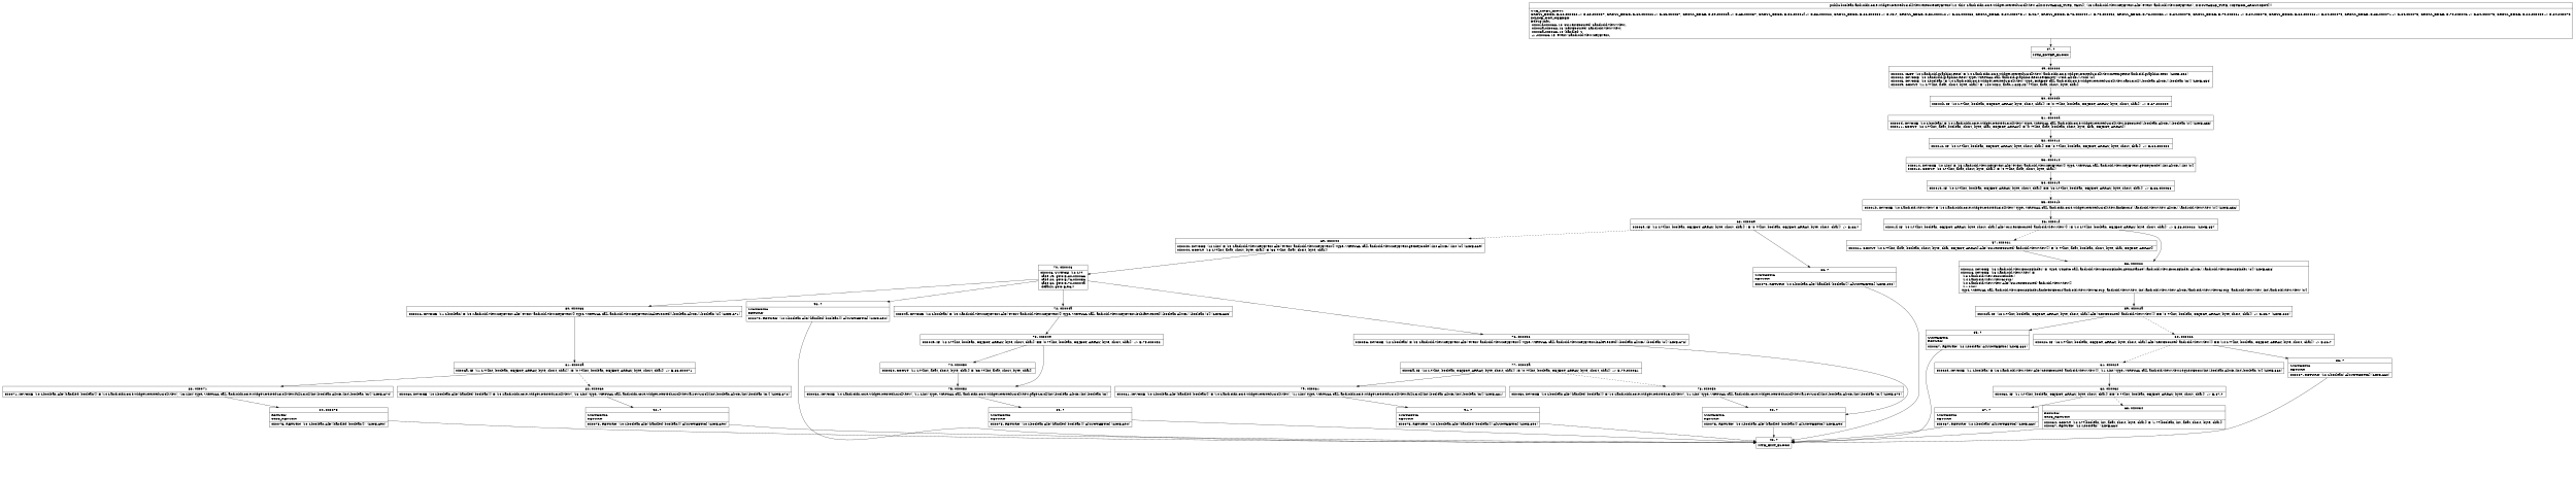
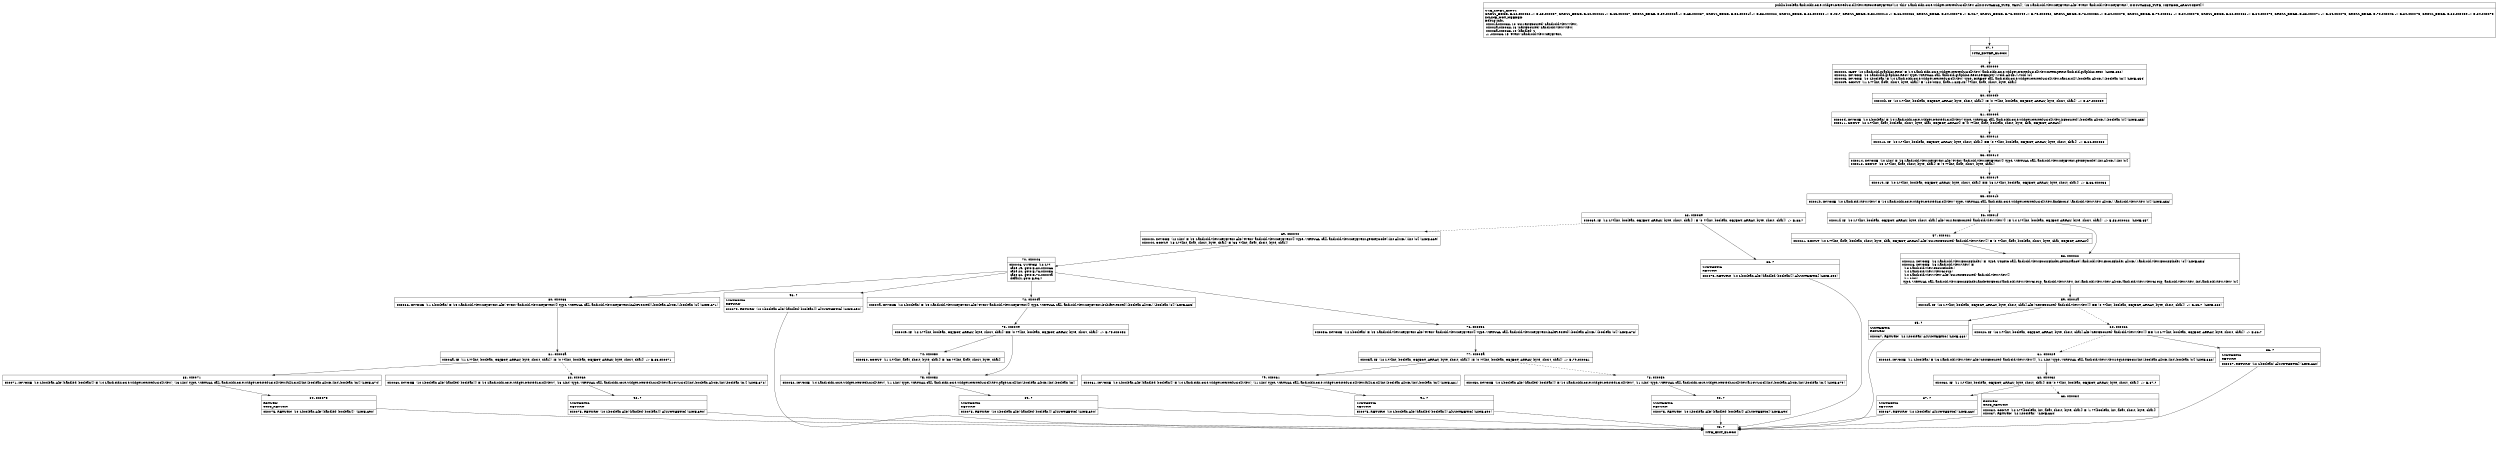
  digraph {
    node [shape=record]
    n1 [label="{47\:\ ?|MTH_ENTER_BLOCK\l}"]
    n2 [label="{49\:\ 0x0000|0x0000: IGET  (r0 I:android.graphics.Rect) = (r4 I:androidx.core.widget.NestedScrollView) androidx.core.widget.NestedScrollView.mTempRect android.graphics.Rect  (LINE:652)\l0x0002: INVOKE  (r0 I:android.graphics.Rect) type: VIRTUAL call: android.graphics.Rect.setEmpty():void A[MD:():void (c)]\l0x0005: INVOKE  (r0 I:boolean) = (r4 I:androidx.core.widget.NestedScrollView) type: DIRECT call: androidx.core.widget.NestedScrollView.canScroll():boolean A[MD:():boolean (m)] (LINE:654)\l0x0009: CONST  (r1 I:??[int, float, short, byte, char]) = (130(0x82, float:1.82E\-43) ??[int, float, short, byte, char]) \l}"]
    n3 [label="{50\:\ 0x000b|0x000b: IF  (r0 I:??[int, boolean, OBJECT, ARRAY, byte, short, char]) != (0 ??[int, boolean, OBJECT, ARRAY, byte, short, char])  \-\> B:67:0x0039 \l}"]
    n4 [label="{51\:\ 0x000d|0x000d: INVOKE  (r0 I:boolean) = (r4 I:androidx.core.widget.NestedScrollView) type: VIRTUAL call: androidx.core.widget.NestedScrollView.isFocused():boolean A[MD:():boolean (s)] (LINE:655)\l0x0011: CONST  (r2 I:??[int, float, boolean, short, byte, char, OBJECT, ARRAY]) = (0 ??[int, float, boolean, short, byte, char, OBJECT, ARRAY]) \l}"]
    n5 [label="{52\:\ 0x0012|0x0012: IF  (r0 I:??[int, boolean, OBJECT, ARRAY, byte, short, char]) == (0 ??[int, boolean, OBJECT, ARRAY, byte, short, char])  \-\> B:66:0x0038 \l}"]
    n6 [label="{53\:\ 0x0014|0x0014: INVOKE  (r0 I:int) = (r5 I:android.view.KeyEvent A[D('event' android.view.KeyEvent)]) type: VIRTUAL call: android.view.KeyEvent.getKeyCode():int A[MD:():int (c)]\l0x0018: CONST  (r3 I:??[int, float, short, byte, char]) = (4 ??[int, float, short, byte, char]) \l}"]
    n7 [label="{54\:\ 0x0019|0x0019: IF  (r0 I:??[int, boolean, OBJECT, ARRAY, byte, short, char]) == (r3 I:??[int, boolean, OBJECT, ARRAY, byte, short, char])  \-\> B:66:0x0038 \l}"]
    n8 [label="{55\:\ 0x001b|0x001b: INVOKE  (r0 I:android.view.View) = (r4 I:androidx.core.widget.NestedScrollView) type: VIRTUAL call: androidx.core.widget.NestedScrollView.findFocus():android.view.View A[MD:():android.view.View (s)] (LINE:656)\l}"]
    n9 [label="{56\:\ 0x001f|0x001f: IF  (r0 I:??[int, boolean, OBJECT, ARRAY, byte, short, char] A[D('currentFocused' android.view.View)]) != (r4 I:??[int, boolean, OBJECT, ARRAY, byte, short, char])  \-\> B:58:0x0022  (LINE:657)\l}"]
    n10 [label="{57\:\ 0x0021|0x0021: CONST  (r0 I:??[int, float, boolean, short, byte, char, OBJECT, ARRAY] A[D('currentFocused' android.view.View)]) = (0 ??[int, float, boolean, short, byte, char, OBJECT, ARRAY]) \l}"]
    n11 [label="{58\:\ 0x0022|0x0022: INVOKE  (r3 I:android.view.FocusFinder) =  type: STATIC call: android.view.FocusFinder.getInstance():android.view.FocusFinder A[MD:():android.view.FocusFinder (c)] (LINE:658)\l0x0026: INVOKE  (r3 I:android.view.View) = \l  (r3 I:android.view.FocusFinder)\l  (r4 I:android.view.ViewGroup)\l  (r0 I:android.view.View A[D('currentFocused' android.view.View)])\l  (r1 I:int)\l type: VIRTUAL call: android.view.FocusFinder.findNextFocus(android.view.ViewGroup, android.view.View, int):android.view.View A[MD:(android.view.ViewGroup, android.view.View, int):android.view.View (c)]\l}"]
    n12 [label="{59\:\ 0x002a|0x002a: IF  (r3 I:??[int, boolean, OBJECT, ARRAY, byte, short, char] A[D('nextFocused' android.view.View)]) == (0 ??[int, boolean, OBJECT, ARRAY, byte, short, char])  \-\> B:85:?  (LINE:660)\l}"]
    n13 [label="{60\:\ 0x002c|0x002c: IF  (r3 I:??[int, boolean, OBJECT, ARRAY, byte, short, char] A[D('nextFocused' android.view.View)]) == (r4 I:??[int, boolean, OBJECT, ARRAY, byte, short, char])  \-\> B:86:? \l}"]
    n14 [label="{85\:\ ?|SYNTHETIC\lRETURN\l|0x0037: RETURN  (r2 I:boolean) A[SYNTHETIC] (LINE:660)\l}"]
    n15 [label="{61\:\ 0x002e|0x002e: INVOKE  (r1 I:boolean) = (r3 I:android.view.View A[D('nextFocused' android.view.View)]), (r1 I:int) type: VIRTUAL call: android.view.View.requestFocus(int):boolean A[MD:(int):boolean (c)] (LINE:662)\l}"]
    n16 [label="{86\:\ ?|SYNTHETIC\lRETURN\l|0x0037: RETURN  (r2 I:boolean) A[SYNTHETIC] (LINE:660)\l}"]
    n17 [label="{48\:\ ?|MTH_EXIT_BLOCK\l}"]
    n18 [label="{62\:\ 0x0032|0x0032: IF  (r1 I:??[int, boolean, OBJECT, ARRAY, byte, short, char]) == (0 ??[int, boolean, OBJECT, ARRAY, byte, short, char])  \-\> B:87:? \l}"]
    n19 [label="{63\:\ 0x0034|RETURN\lORIG_RETURN\l|0x0034: CONST  (r2 I:??[boolean, int, float, short, byte, char]) = (1 ??[boolean, int, float, short, byte, char]) \l0x0037: RETURN  (r2 I:boolean)  (LINE:660)\l}"]
    n20 [label="{87\:\ ?|SYNTHETIC\lRETURN\l|0x0037: RETURN  (r2 I:boolean) A[SYNTHETIC] (LINE:660)\l}"]
    n21 [label="{68\:\ 0x003e|0x003e: IF  (r2 I:??[int, boolean, OBJECT, ARRAY, byte, short, char]) != (0 ??[int, boolean, OBJECT, ARRAY, byte, short, char])  \-\> B:88:? \l}"]
    n22 [label="{69\:\ 0x0040|0x0040: INVOKE  (r2 I:int) = (r5 I:android.view.KeyEvent A[D('event' android.view.KeyEvent)]) type: VIRTUAL call: android.view.KeyEvent.getKeyCode():int A[MD:():int (c)] (LINE:669)\l0x0044: CONST  (r3 I:??[int, float, short, byte, char]) = (33 ??[int, float, short, byte, char]) \l}"]
    n23 [label="{88\:\ ?|SYNTHETIC\lRETURN\l|0x0075: RETURN  (r0 I:boolean A[D('handled' boolean)]) A[SYNTHETIC] (LINE:690)\l}"]
    n24 [label="{70\:\ 0x0046|0x0046: SWITCH  (r2 I:??)\l case 19: goto B:80:0x0066\l case 20: goto B:76:0x0056\l case 62: goto B:72:0x004a\l default: goto B:93:? \l}"]
    n25 [label="{72\:\ 0x004a|0x004a: INVOKE  (r2 I:boolean) = (r5 I:android.view.KeyEvent A[D('event' android.view.KeyEvent)]) type: VIRTUAL call: android.view.KeyEvent.isShiftPressed():boolean A[MD:():boolean (c)] (LINE:685)\l}"]
    n26 [label="{76\:\ 0x0056|0x0056: INVOKE  (r2 I:boolean) = (r5 I:android.view.KeyEvent A[D('event' android.view.KeyEvent)]) type: VIRTUAL call: android.view.KeyEvent.isAltPressed():boolean A[MD:():boolean (c)] (LINE:678)\l}"]
    n27 [label="{80\:\ 0x0066|0x0066: INVOKE  (r1 I:boolean) = (r5 I:android.view.KeyEvent A[D('event' android.view.KeyEvent)]) type: VIRTUAL call: android.view.KeyEvent.isAltPressed():boolean A[MD:():boolean (c)] (LINE:671)\l}"]
    n28 [label="{93\:\ ?|SYNTHETIC\lRETURN\l|0x0075: RETURN  (r0 I:boolean A[D('handled' boolean)]) A[SYNTHETIC] (LINE:690)\l}"]
    n29 [label="{73\:\ 0x004e|0x004e: IF  (r2 I:??[int, boolean, OBJECT, ARRAY, byte, short, char]) == (0 ??[int, boolean, OBJECT, ARRAY, byte, short, char])  \-\> B:75:0x0052 \l}"]
    n30 [label="{77\:\ 0x005a|0x005a: IF  (r2 I:??[int, boolean, OBJECT, ARRAY, byte, short, char]) != (0 ??[int, boolean, OBJECT, ARRAY, byte, short, char])  \-\> B:79:0x0061 \l}"]
    n31 [label="{81\:\ 0x006a|0x006a: IF  (r1 I:??[int, boolean, OBJECT, ARRAY, byte, short, char]) != (0 ??[int, boolean, OBJECT, ARRAY, byte, short, char])  \-\> B:83:0x0071 \l}"]
    n32 [label="{74\:\ 0x0050|0x0050: CONST  (r1 I:??[int, float, short, byte, char]) = (33 ??[int, float, short, byte, char]) \l}"]
    n33 [label="{75\:\ 0x0052|0x0052: INVOKE  (r4 I:androidx.core.widget.NestedScrollView), (r1 I:int) type: VIRTUAL call: androidx.core.widget.NestedScrollView.pageScroll(int):boolean A[MD:(int):boolean (m)]\l}"]
    n34 [label="{89\:\ ?|SYNTHETIC\lRETURN\l|0x0075: RETURN  (r0 I:boolean A[D('handled' boolean)]) A[SYNTHETIC] (LINE:690)\l}"]
    n35 [label="{78\:\ 0x005c|0x005c: INVOKE  (r0 I:boolean A[D('handled' boolean)]) = (r4 I:androidx.core.widget.NestedScrollView), (r1 I:int) type: VIRTUAL call: androidx.core.widget.NestedScrollView.arrowScroll(int):boolean A[MD:(int):boolean (m)] (LINE:679)\l}"]
    n36 [label="{79\:\ 0x0061|0x0061: INVOKE  (r0 I:boolean A[D('handled' boolean)]) = (r4 I:androidx.core.widget.NestedScrollView), (r1 I:int) type: VIRTUAL call: androidx.core.widget.NestedScrollView.fullScroll(int):boolean A[MD:(int):boolean (m)] (LINE:681)\l}"]
    n37 [label="{90\:\ ?|SYNTHETIC\lRETURN\l|0x0075: RETURN  (r0 I:boolean A[D('handled' boolean)]) A[SYNTHETIC] (LINE:690)\l}"]
    n38 [label="{91\:\ ?|SYNTHETIC\lRETURN\l|0x0075: RETURN  (r0 I:boolean A[D('handled' boolean)]) A[SYNTHETIC] (LINE:690)\l}"]
    n39 [label="{82\:\ 0x006c|0x006c: INVOKE  (r0 I:boolean A[D('handled' boolean)]) = (r4 I:androidx.core.widget.NestedScrollView), (r3 I:int) type: VIRTUAL call: androidx.core.widget.NestedScrollView.arrowScroll(int):boolean A[MD:(int):boolean (m)] (LINE:672)\l}"]
    n40 [label="{83\:\ 0x0071|0x0071: INVOKE  (r0 I:boolean A[D('handled' boolean)]) = (r4 I:androidx.core.widget.NestedScrollView), (r3 I:int) type: VIRTUAL call: androidx.core.widget.NestedScrollView.fullScroll(int):boolean A[MD:(int):boolean (m)] (LINE:674)\l}"]
    n41 [label="{92\:\ ?|SYNTHETIC\lRETURN\l|0x0075: RETURN  (r0 I:boolean A[D('handled' boolean)]) A[SYNTHETIC] (LINE:690)\l}"]
    n42 [label="{84\:\ 0x0075|RETURN\lORIG_RETURN\l|0x0075: RETURN  (r0 I:boolean A[D('handled' boolean)])  (LINE:690)\l}"]
    n43 [label="{public boolean androidx.core.widget.NestedScrollView.executeKeyEvent((r4 'this' I:androidx.core.widget.NestedScrollView A[IMMUTABLE_TYPE, THIS]), (r5 I:android.view.KeyEvent A[D('event' android.view.KeyEvent), IMMUTABLE_TYPE, METHOD_ARGUMENT]))  | USE_LINES_HINTS\lCROSS_EDGE: B:62:0x0032 \-\> B:65:0x0037, CROSS_EDGE: B:60:0x002c \-\> B:65:0x0037, CROSS_EDGE: B:59:0x002a \-\> B:65:0x0037, CROSS_EDGE: B:56:0x001f \-\> B:58:0x0022, CROSS_EDGE: B:66:0x0038 \-\> B:48:?, CROSS_EDGE: B:52:0x0012 \-\> B:66:0x0038, CROSS_EDGE: B:84:0x0075 \-\> B:48:?, CROSS_EDGE: B:73:0x004e \-\> B:75:0x0052, CROSS_EDGE: B:78:0x005c \-\> B:84:0x0075, CROSS_EDGE: B:79:0x0061 \-\> B:84:0x0075, CROSS_EDGE: B:82:0x006c \-\> B:84:0x0075, CROSS_EDGE: B:83:0x0071 \-\> B:84:0x0075, CROSS_EDGE: B:70:0x0046 \-\> B:84:0x0075, CROSS_EDGE: B:68:0x003e \-\> B:84:0x0075\lINLINE_NOT_NEEDED\lDebug Info:\l  0x001f\-0x0038: r0 'currentFocused' Landroid\/view\/View;\l  0x002a\-0x0038: r3 'nextFocused' Landroid\/view\/View;\l  0x003a\-0x0083: r0 'handled' Z\l  \-1 \-0x0083: r5 'event' Landroid\/view\/KeyEvent;\l}"]
    n1 -> n2
    n2 -> n3
    n3 -> n4 [style=dashed]
    n4 -> n5
    n5 -> n6 [style=dashed]
    n6 -> n7
    n7 -> n8 [style=dashed]
    n8 -> n9
    n9 -> n10 [style=dashed]
    n9 -> n11
    n10 -> n11
    n11 -> n12
    n12 -> n13 [style=dashed]
    n12 -> n14
    n13 -> n15 [style=dashed]
    n13 -> n16
    n14 -> n17
    n15 -> n18
    n16 -> n17
    n18 -> n19 [style=dashed]
    n18 -> n20
    n19 -> n17
    n20 -> n17
    n21 -> n22 [style=dashed]
    n21 -> n23
    n22 -> n24
    n23 -> n17
    n24 -> n25
    n24 -> n26
    n24 -> n27
    n24 -> n28
    n25 -> n29
-   n26 -> n37
+   n26 -> n30
    n27 -> n31
    n28 -> n17
    n29 -> n32 [style=solid]
    n29 -> n33
    n30 -> n35 [style=dashed]
    n30 -> n36
    n31 -> n39 [style=dashed]
    n31 -> n40
    n32 -> n33
    n33 -> n34
    n34 -> n17
    n35 -> n37
    n36 -> n38
    n37 -> n17
    n38 -> n17
    n39 -> n41
    n40 -> n42
    n41 -> n17
    n42 -> n17
    n43 -> n1
  }
